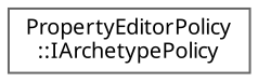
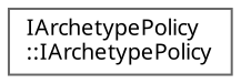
  digraph {
    rankdir=TB
    fontname="Noto Sans"
-   n1 [color=grey40 fillcolor=white fontname="Noto Sans" fontsize=10 height=0.2 label="PropertyEditorPolicy\l::IArchetypePolicy" shape=box style=filled width=0.4]
+   n1 [color=grey40 fillcolor=white fontname="Noto Sans" fontsize=10 height=0.2 label="IArchetypePolicy\l::IArchetypePolicy" shape=box style=filled width=0.4]
  }
